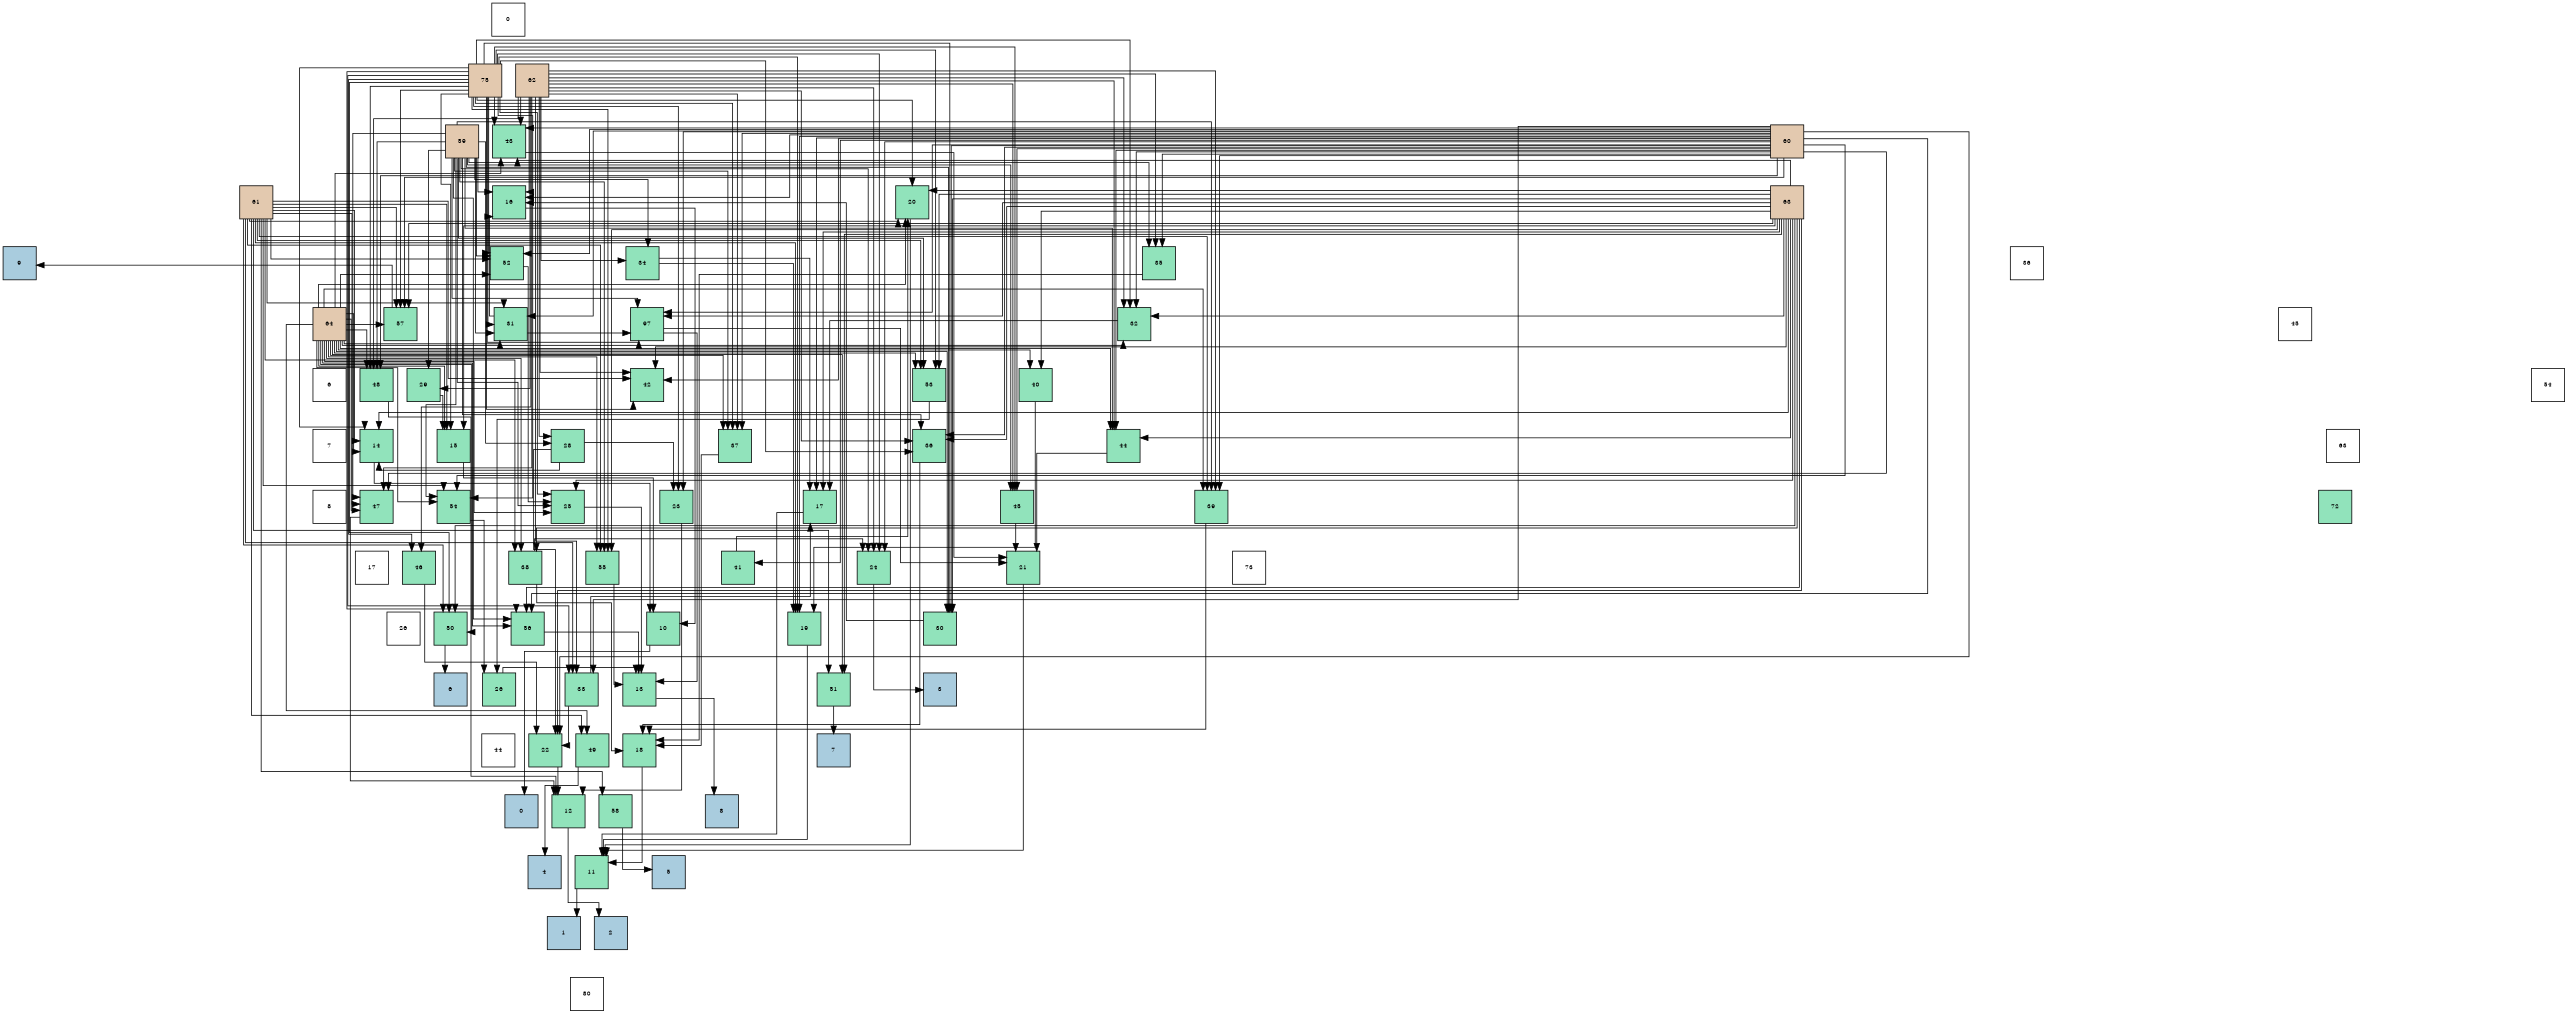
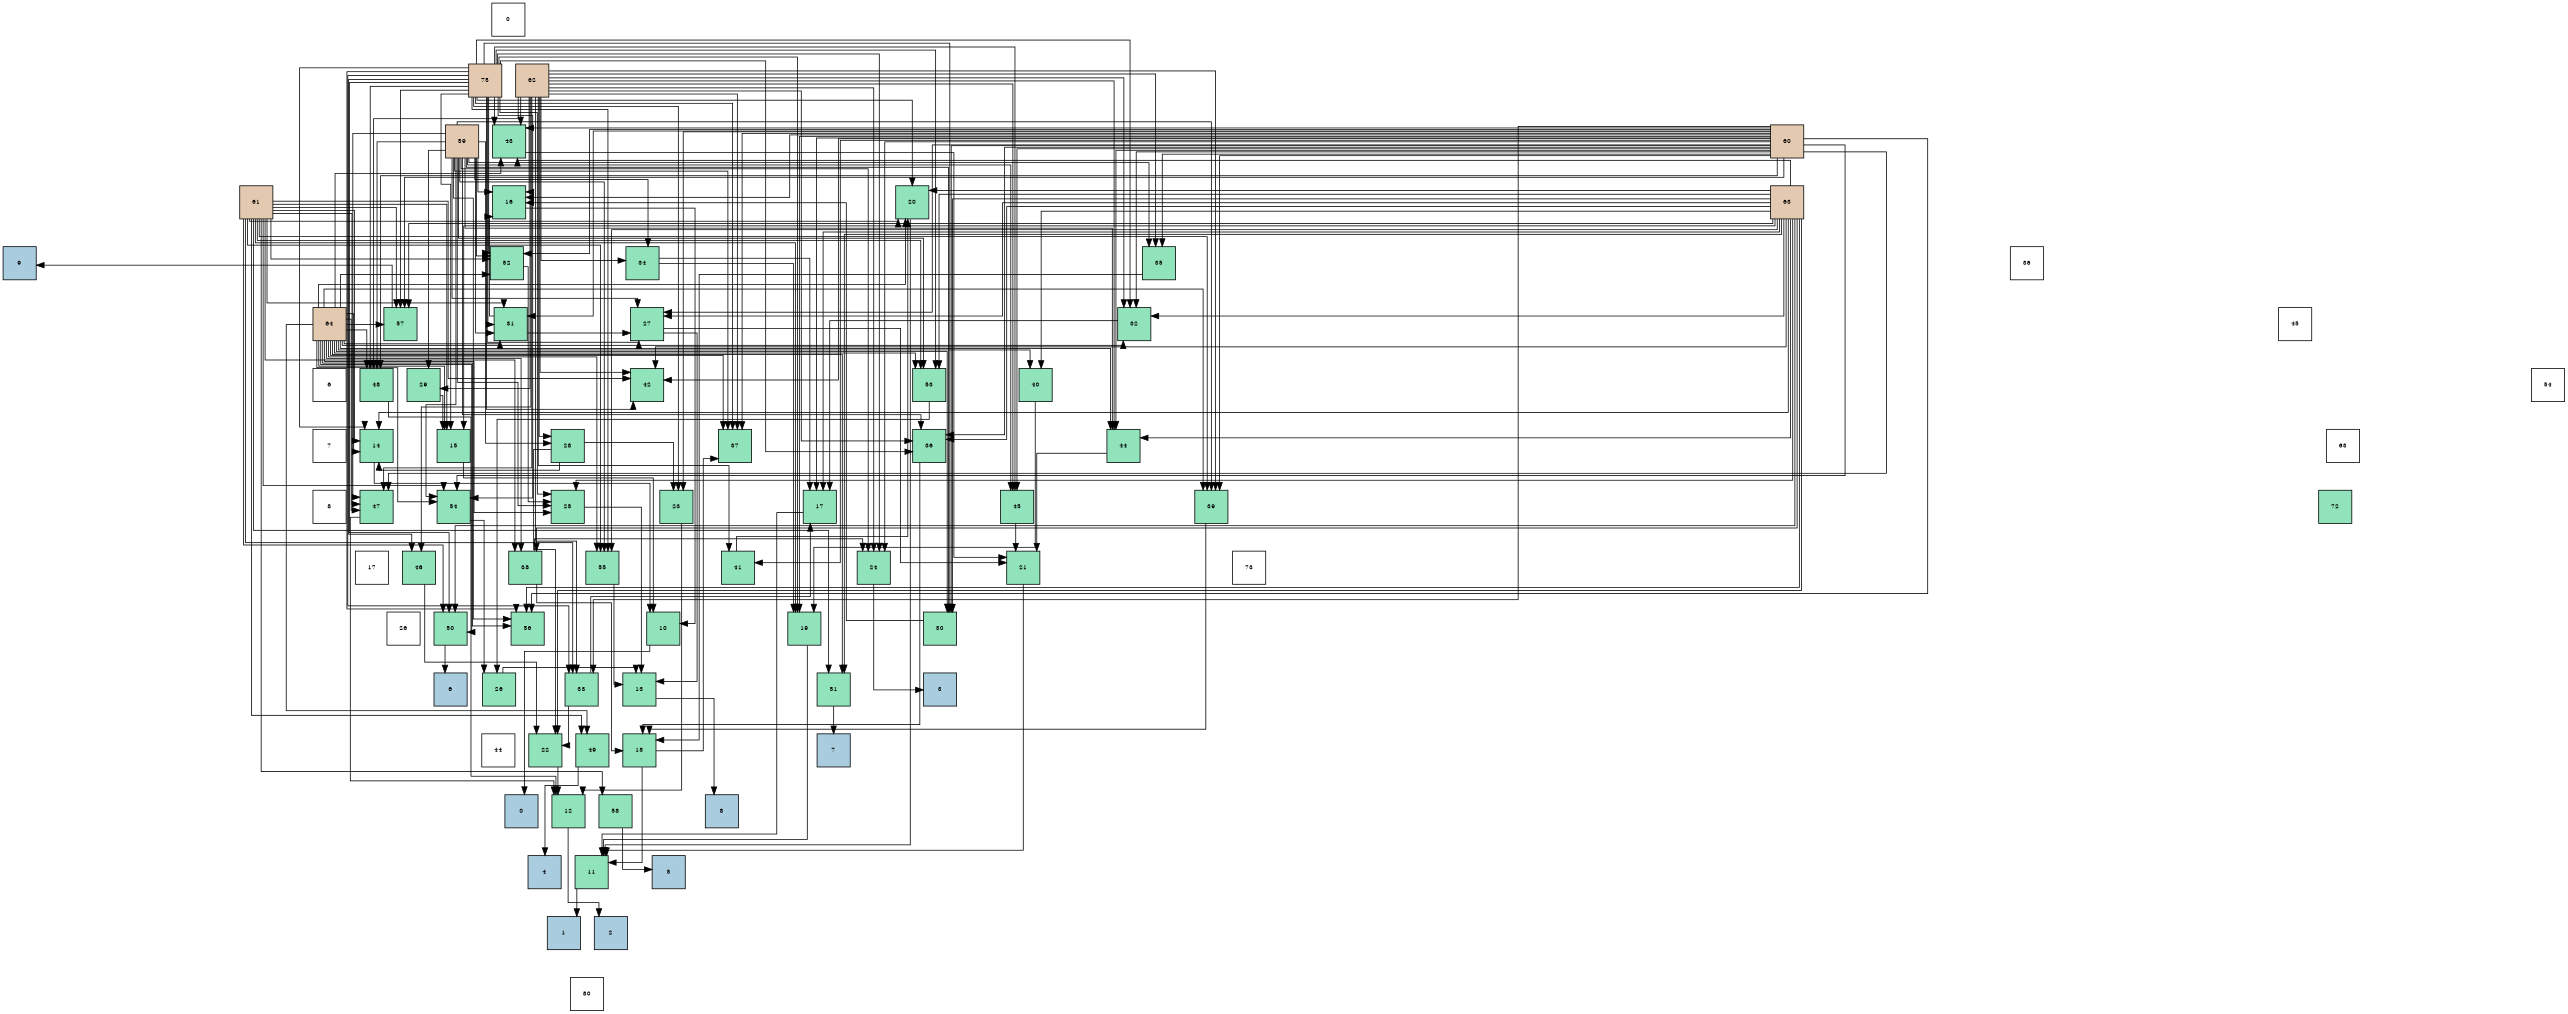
  digraph {
    rank=same
    rankdir=TB
    splines=ortho
    node [fillcolor="#91e3bb" fixedsize=true fontsize=8 shape=square style=filled]
    edge [constraint=false style=vis]
    n1 [fillcolor="#ffffff" label=0 width=0.6]
    n2 [fillcolor="#e3c9af" label=75 width=0.6]
    n3 [fillcolor="#e3c9af" label=62 width=0.6]
    n4 [fillcolor="#e3c9af" label=59 width=0.6]
    n5 [label=43 width=0.6]
    n6 [label=52 width=0.6]
    n7 [label=57 width=0.6]
    n8 [label=48 width=0.6]
    n9 [label=14 width=0.6]
    n10 [label=20 width=0.6]
    n11 [label=31 width=0.6]
    n12 [label=15 width=0.6]
    n13 [label=54 width=0.6]
    n14 [label=46 width=0.6]
-   n15 [label=97 width=0.6]
+   n15 [label=27 width=0.6]
    n16 [label=42 width=0.6]
    n17 [label=25 width=0.6]
    n18 [label=50 width=0.6]
    n19 [label=32 width=0.6]
    n20 [label=53 width=0.6]
    n21 [label=37 width=0.6]
    n22 [label=23 width=0.6]
    n23 [label=55 width=0.6]
    n24 [label=56 width=0.6]
    n25 [label=36 width=0.6]
    n26 [label=33 width=0.6]
    n27 [label=45 width=0.6]
    n28 [label=24 width=0.6]
    n29 [label=19 width=0.6]
    n30 [label=30 width=0.6]
    n31 [label=16 width=0.6]
    n32 [label=47 width=0.6]
    n33 [label=34 width=0.6]
    n34 [label=29 width=0.6]
    n35 [label=35 width=0.6]
    n36 [label=28 width=0.6]
    n37 [label=44 width=0.6]
    n38 [label=39 width=0.6]
    n39 [fillcolor="#e3c9af" label=60 width=0.6]
    n40 [label=41 width=0.6]
    n41 [fillcolor="#e3c9af" label=61 width=0.6]
    n42 [label=21 width=0.6]
    n43 [fillcolor="#a9ccde" label=9 width=0.6]
    n44 [label=12 width=0.6]
    n45 [label=10 width=0.6]
    n46 [label=11 width=0.6]
    n47 [label=38 width=0.6]
    n48 [label=26 width=0.6]
    n49 [fillcolor="#ffffff" label=26 width=0.6]
    n50 [label=22 width=0.6]
    n51 [label=13 width=0.6]
    n52 [fillcolor="#a9ccde" label=6 width=0.6]
    n53 [label=40 width=0.6]
    n54 [label=17 width=0.6]
    n55 [label=18 width=0.6]
    n56 [label=49 width=0.6]
    n57 [fillcolor="#a9ccde" label=3 width=0.6]
    n58 [label=51 width=0.6]
    n59 [label=58 width=0.6]
    n60 [fillcolor="#ffffff" label=17 width=0.6]
    n61 [fillcolor="#ffffff" label=73 width=0.6]
    n62 [fillcolor="#e3c9af" label=64 width=0.6]
    n63 [fillcolor="#a9ccde" label=4 width=0.6]
    n64 [fillcolor="#a9ccde" label=7 width=0.6]
    n65 [fillcolor="#a9ccde" label=5 width=0.6]
    n66 [fillcolor="#ffffff" label=6 width=0.6]
    n67 [fillcolor="#ffffff" label=7 width=0.6]
    n68 [fillcolor="#ffffff" label=8 width=0.6]
    n69 [fillcolor="#e3c9af" label=63 width=0.6]
    n70 [fillcolor="#a9ccde" label=0 width=0.6]
    n71 [fillcolor="#a9ccde" label=2 width=0.6]
    n72 [fillcolor="#ffffff" label=36 width=0.6]
    n73 [fillcolor="#a9ccde" label=1 width=0.6]
    n74 [fillcolor="#ffffff" label=44 width=0.6]
    n75 [fillcolor="#ffffff" label=45 width=0.6]
    n76 [fillcolor="#a9ccde" label=8 width=0.6]
    n77 [fillcolor="#ffffff" label=54 width=0.6]
    n78 [fillcolor="#ffffff" label=63 width=0.6]
    n79 [label=72 width=0.6]
    n80 [fillcolor="#ffffff" label=80 width=0.6]
    n1 -> n2 [constraint=true style=invis]
    n1 -> n3 [constraint=true style=invis]
    n2 -> n4 [constraint=true style=invis]
    n2 -> n5
    n2 -> n5 [constraint=true style=invis]
    n2 -> n6
    n2 -> n7
    n2 -> n8
    n2 -> n9
    n2 -> n10
    n2 -> n11
    n2 -> n12
    n2 -> n13
    n2 -> n14
    n2 -> n15
    n2 -> n16
    n2 -> n17
    n2 -> n18
    n2 -> n19
    n2 -> n20
    n2 -> n21
    n2 -> n22
    n2 -> n23
    n2 -> n24
    n2 -> n25
    n2 -> n26
    n2 -> n27
    n2 -> n28
    n2 -> n29
    n2 -> n30
    n3 -> n5
    n3 -> n5 [constraint=true style=invis]
    n3 -> n8
    n3 -> n14
    n3 -> n16
    n3 -> n19
    n3 -> n21
    n3 -> n25
    n3 -> n26
    n3 -> n27
    n3 -> n28
    n3 -> n31
    n3 -> n32
    n3 -> n33
    n3 -> n34
    n3 -> n35
    n3 -> n36
    n3 -> n37
    n3 -> n38
    n3 -> n39 [constraint=true style=invis]
+   n3 -> n40
    n4 -> n6
    n4 -> n8
    n4 -> n11
    n4 -> n13
    n4 -> n15
    n4 -> n17
    n4 -> n20
    n4 -> n21
    n4 -> n23
    n4 -> n24
    n4 -> n25
    n4 -> n27
    n4 -> n28
    n4 -> n30
    n4 -> n31
    n4 -> n31 [constraint=true style=invis]
    n4 -> n32
    n4 -> n33
    n4 -> n34
    n4 -> n35
    n4 -> n36
    n4 -> n37
    n4 -> n38
    n4 -> n41 [constraint=true style=invis]
    n5 -> n10 [constraint=true style=invis]
    n5 -> n31 [constraint=true style=invis]
    n5 -> n42
    n6 -> n7 [constraint=true style=invis]
    n6 -> n11 [constraint=true style=invis]
    n6 -> n17
    n7 -> n8 [constraint=true style=invis]
    n7 -> n34 [constraint=true style=invis]
    n7 -> n43
    n8 -> n9 [constraint=true style=invis]
    n8 -> n12 [constraint=true style=invis]
    n8 -> n44
    n9 -> n13 [constraint=true style=invis]
    n9 -> n32 [constraint=true style=invis]
    n9 -> n45
    n10 -> n33 [constraint=true style=invis]
    n10 -> n35 [constraint=true style=invis]
    n10 -> n46
    n11 -> n15
    n11 -> n16 [constraint=true style=invis]
    n11 -> n31
    n11 -> n34 [constraint=true style=invis]
    n12 -> n13 [constraint=true style=invis]
    n12 -> n17 [constraint=true style=invis]
    n12 -> n45
    n13 -> n14 [constraint=true style=invis]
    n13 -> n47 [constraint=true style=invis]
    n13 -> n48
    n14 -> n18 [constraint=true style=invis]
    n14 -> n49 [constraint=true style=invis]
    n14 -> n50
    n15 -> n16 [constraint=true style=invis]
    n15 -> n20 [constraint=true style=invis]
    n15 -> n42
    n15 -> n51
    n16 -> n21 [constraint=true style=invis]
    n16 -> n36 [constraint=true style=invis]
    n17 -> n23 [constraint=true style=invis]
    n17 -> n47 [constraint=true style=invis]
    n17 -> n51
    n18 -> n48 [constraint=true style=invis]
    n18 -> n52
    n18 -> n52 [constraint=true style=invis]
    n19 -> n20 [constraint=true style=invis]
    n19 -> n53 [constraint=true style=invis]
    n19 -> n54
    n20 -> n21 [constraint=true style=invis]
    n20 -> n25 [constraint=true style=invis]
    n20 -> n48
    n21 -> n22 [constraint=true style=invis]
    n21 -> n54 [constraint=true style=invis]
-   n21 -> n55
+   n55 -> n21
    n22 -> n23 [constraint=true style=invis]
    n22 -> n40 [constraint=true style=invis]
    n22 -> n44
    n23 -> n24 [constraint=true style=invis]
    n23 -> n45 [constraint=true style=invis]
    n23 -> n51
    n24 -> n26 [constraint=true style=invis]
    n24 -> n48 [constraint=true style=invis]
-   n24 -> n51
    n25 -> n27 [constraint=true style=invis]
    n25 -> n54 [constraint=true style=invis]
    n25 -> n55
    n26 -> n50
    n26 -> n50 [constraint=true style=invis]
    n26 -> n54
    n26 -> n56 [constraint=true style=invis]
    n27 -> n28 [constraint=true style=invis]
    n27 -> n42
    n27 -> n42 [constraint=true style=invis]
    n28 -> n29 [constraint=true style=invis]
    n28 -> n30 [constraint=true style=invis]
    n28 -> n57
    n29 -> n46
    n29 -> n51 [constraint=true style=invis]
    n29 -> n58 [constraint=true style=invis]
    n30 -> n31
    n30 -> n57 [constraint=true style=invis]
    n30 -> n58 [constraint=true style=invis]
    n31 -> n6 [constraint=true style=invis]
    n31 -> n33 [constraint=true style=invis]
    n31 -> n45
    n32 -> n14 [constraint=true style=invis]
    n32 -> n44
    n32 -> n60 [constraint=true style=invis]
    n33 -> n11 [constraint=true style=invis]
    n33 -> n15 [constraint=true style=invis]
    n33 -> n29
    n33 -> n54
    n34 -> n12
    n34 -> n12 [constraint=true style=invis]
    n34 -> n36 [constraint=true style=invis]
    n35 -> n15 [constraint=true style=invis]
    n35 -> n19 [constraint=true style=invis]
    n35 -> n55
    n36 -> n9
    n36 -> n17 [constraint=true style=invis]
    n36 -> n22
    n36 -> n22 [constraint=true style=invis]
    n36 -> n50
    n37 -> n27 [constraint=true style=invis]
    n37 -> n38 [constraint=true style=invis]
    n37 -> n42
    n38 -> n42 [constraint=true style=invis]
    n38 -> n55
    n38 -> n61 [constraint=true style=invis]
    n39 -> n5
    n39 -> n6
    n39 -> n7
    n39 -> n8
    n39 -> n10 [constraint=true style=invis]
    n39 -> n11
    n39 -> n13
    n39 -> n15
    n39 -> n16
    n39 -> n19
    n39 -> n21
    n39 -> n22
    n39 -> n24
    n39 -> n25
    n39 -> n26
    n39 -> n27
    n39 -> n28
    n39 -> n29
    n39 -> n30
    n39 -> n31
    n39 -> n32
    n39 -> n35
    n39 -> n37
    n39 -> n38
    n39 -> n40
-   n39 -> n50
    n39 -> n54
    n39 -> n69 [constraint=true style=invis]
    n40 -> n10
    n40 -> n29 [constraint=true style=invis]
    n40 -> n45 [constraint=true style=invis]
    n41 -> n6
    n41 -> n6 [constraint=true style=invis]
    n41 -> n7
    n41 -> n9
    n41 -> n10
    n41 -> n11
    n41 -> n12
    n41 -> n13
    n41 -> n16
    n41 -> n18
    n41 -> n20
    n41 -> n23
    n41 -> n26
    n41 -> n29
    n41 -> n32
    n41 -> n38
    n41 -> n43 [constraint=true style=invis]
    n41 -> n47
    n41 -> n56
    n41 -> n58
    n41 -> n59
    n42 -> n30 [constraint=true style=invis]
    n42 -> n46
    n43 -> n7 [constraint=true style=invis]
    n43 -> n62 [constraint=true style=invis]
    n44 -> n46 [constraint=true style=invis]
    n44 -> n63 [constraint=true style=invis]
    n44 -> n71
    n45 -> n26 [constraint=true style=invis]
    n45 -> n51 [constraint=true style=invis]
    n45 -> n70
    n46 -> n71 [constraint=true style=invis]
    n46 -> n73
    n46 -> n73 [constraint=true style=invis]
    n47 -> n18 [constraint=true style=invis]
    n47 -> n24 [constraint=true style=invis]
    n47 -> n28
    n47 -> n55
    n48 -> n50 [constraint=true style=invis]
    n48 -> n51
    n48 -> n74 [constraint=true style=invis]
    n49 -> n52 [constraint=true style=invis]
    n50 -> n44
    n50 -> n44 [constraint=true style=invis]
    n50 -> n70 [constraint=true style=invis]
    n51 -> n55 [constraint=true style=invis]
    n51 -> n56 [constraint=true style=invis]
    n51 -> n76
    n52 -> n74 [constraint=true style=invis]
    n53 -> n25 [constraint=true style=invis]
    n53 -> n29
    n53 -> n37 [constraint=true style=invis]
    n54 -> n28 [constraint=true style=invis]
    n54 -> n40 [constraint=true style=invis]
    n54 -> n46
    n55 -> n46
    n55 -> n59 [constraint=true style=invis]
    n55 -> n76 [constraint=true style=invis]
    n56 -> n44 [constraint=true style=invis]
    n56 -> n59 [constraint=true style=invis]
    n56 -> n63
    n57 -> n64 [constraint=true style=invis]
    n58 -> n55 [constraint=true style=invis]
    n58 -> n64
    n58 -> n64 [constraint=true style=invis]
    n59 -> n46 [constraint=true style=invis]
    n59 -> n65
    n59 -> n65 [constraint=true style=invis]
    n60 -> n49 [constraint=true style=invis]
    n62 -> n5
    n62 -> n6
    n62 -> n7
    n62 -> n8
    n62 -> n8 [constraint=true style=invis]
    n62 -> n9
    n62 -> n10
    n62 -> n11
    n62 -> n12
    n62 -> n13
    n62 -> n17
    n62 -> n18
    n62 -> n19
    n62 -> n20
    n62 -> n21
    n62 -> n23
    n62 -> n24
    n62 -> n30
    n62 -> n32
    n62 -> n37
    n62 -> n38
    n62 -> n47
    n62 -> n53
    n62 -> n56
    n62 -> n58
    n62 -> n66 [constraint=true style=invis]
    n63 -> n73 [constraint=true style=invis]
    n64 -> n76 [constraint=true style=invis]
    n65 -> n71 [constraint=true style=invis]
    n66 -> n9 [constraint=true style=invis]
    n66 -> n67 [constraint=true style=invis]
    n67 -> n32 [constraint=true style=invis]
    n67 -> n68 [constraint=true style=invis]
    n68 -> n60 [constraint=true style=invis]
    n69 -> n5
    n69 -> n7
    n69 -> n9
    n69 -> n10
    n69 -> n12
    n69 -> n15
    n69 -> n16
    n69 -> n17
    n69 -> n18
    n69 -> n19
    n69 -> n20
    n69 -> n23
    n69 -> n24
    n69 -> n25
    n69 -> n30
    n69 -> n35 [constraint=true style=invis]
    n69 -> n37
    n69 -> n47
    n69 -> n50
    n69 -> n53
    n69 -> n54
    n69 -> n58
    n69 -> n72 [constraint=true style=invis]
    n70 -> n63 [constraint=true style=invis]
    n71 -> n80 [constraint=true style=invis]
    n72 -> n19 [constraint=true style=invis]
    n72 -> n75 [constraint=true style=invis]
    n73 -> n80 [constraint=true style=invis]
    n74 -> n70 [constraint=true style=invis]
    n75 -> n53 [constraint=true style=invis]
    n75 -> n77 [constraint=true style=invis]
    n76 -> n65 [constraint=true style=invis]
    n77 -> n37 [constraint=true style=invis]
    n77 -> n78 [constraint=true style=invis]
    n78 -> n38 [constraint=true style=invis]
    n78 -> n79 [constraint=true style=invis]
    n79 -> n61 [constraint=true style=invis]
  }
